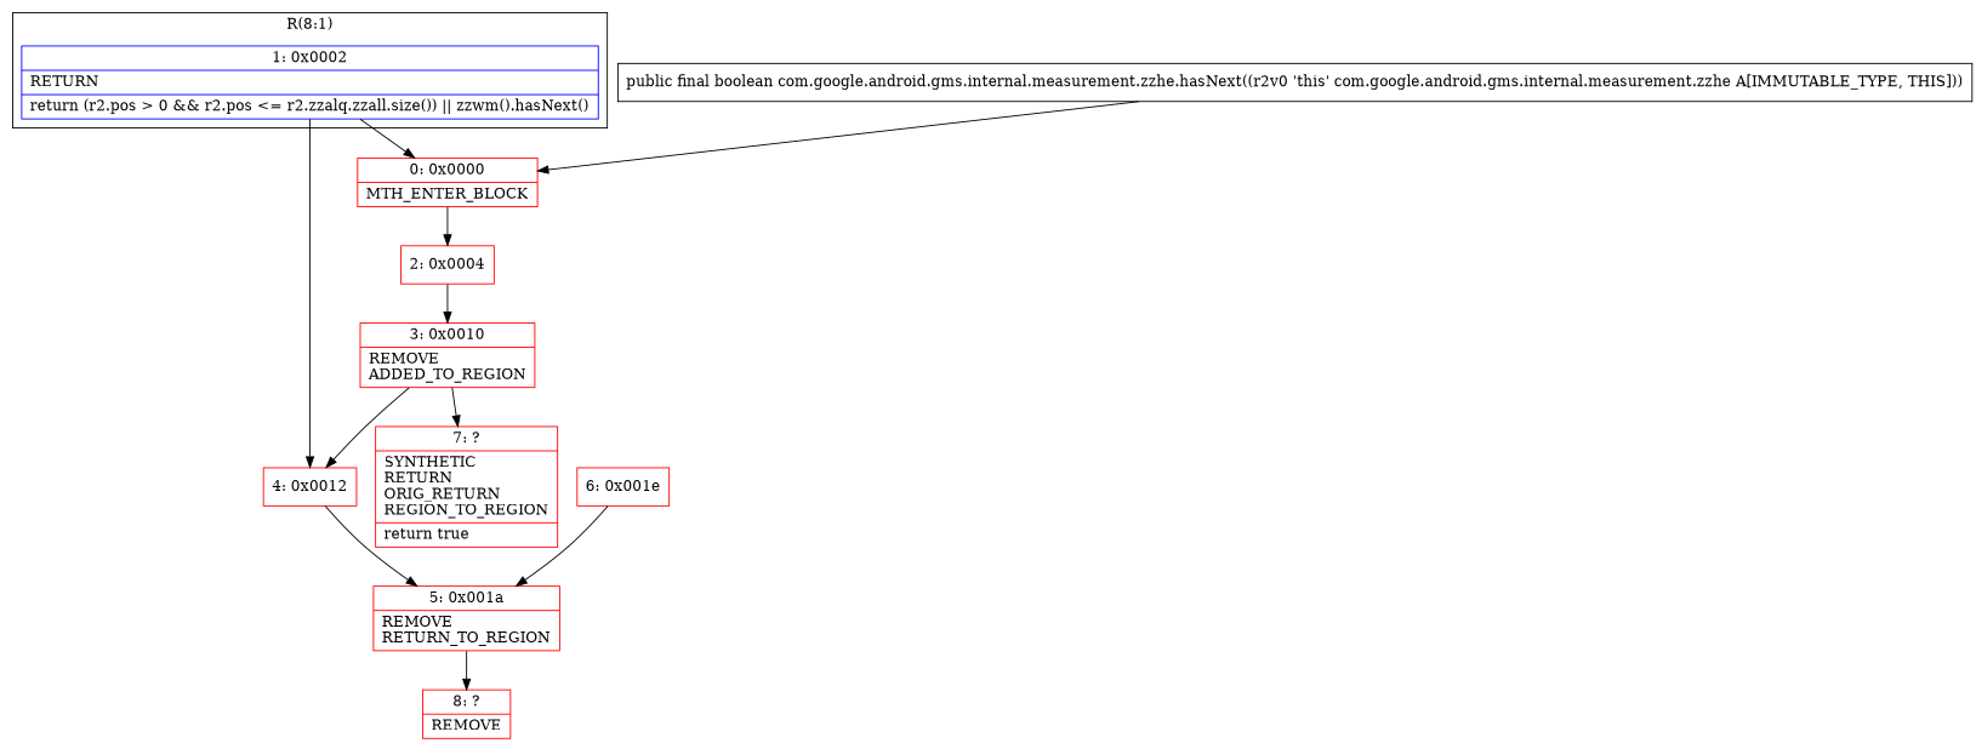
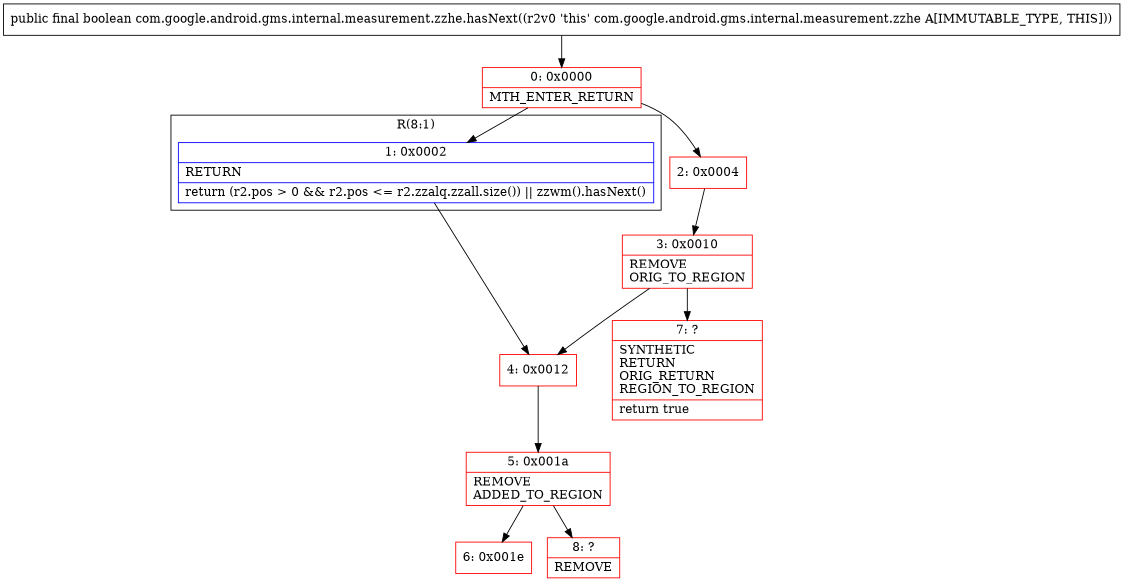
  digraph {
    node [color=red shape=record]
    n1 [color=blue label="{1\:\ 0x0002|RETURN\l|return (r2.pos \> 0 && r2.pos \<= r2.zzalq.zzall.size()) \|\| zzwm().hasNext()\l}"]
    n2 [label="{4\:\ 0x0012}"]
    n3 [label="{2\:\ 0x0004}"]
-   n4 [label="{3\:\ 0x0010|REMOVE\lADDED_TO_REGION\l}"]
-   n5 [label="{5\:\ 0x001a|REMOVE\lRETURN_TO_REGION\l}"]
-   n6 [label="{0\:\ 0x0000|MTH_ENTER_BLOCK\l}"]
+   n4 [label="{3\:\ 0x0010|REMOVE\lORIG_TO_REGION\l}"]
+   n5 [label="{5\:\ 0x001a|REMOVE\lADDED_TO_REGION\l}"]
+   n6 [label="{0\:\ 0x0000|MTH_ENTER_RETURN\l}"]
    n7 [label="{7\:\ ?|SYNTHETIC\lRETURN\lORIG_RETURN\lREGION_TO_REGION\l|return true\l}"]
    n8 [label="{6\:\ 0x001e}"]
    n9 [label="{8\:\ ?|REMOVE\l}"]
    n10 [label="{public final boolean com.google.android.gms.internal.measurement.zzhe.hasNext((r2v0 'this' com.google.android.gms.internal.measurement.zzhe A[IMMUTABLE_TYPE, THIS])) }" color=""]
    subgraph cluster_1 {
      label="R(8:1)"
      n1
    }
    n1 -> n2
    n2 -> n5
    n3 -> n4
    n4 -> n2
    n4 -> n7
-   n8 -> n5
+   n5 -> n8
    n5 -> n9
-   n1 -> n6
+   n6 -> n1
    n6 -> n3
    n10 -> n6
  }
